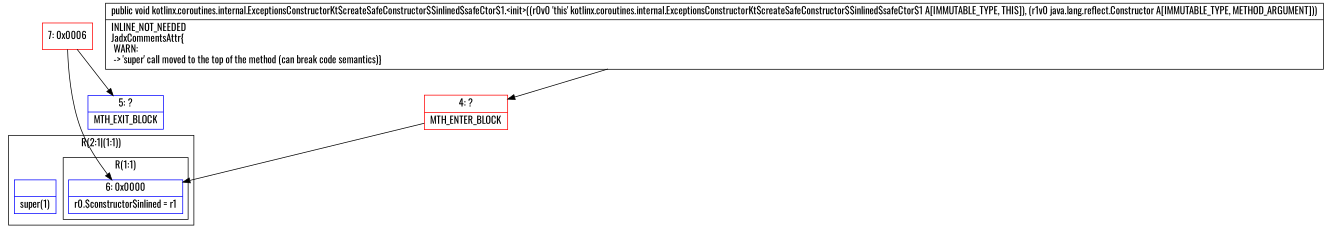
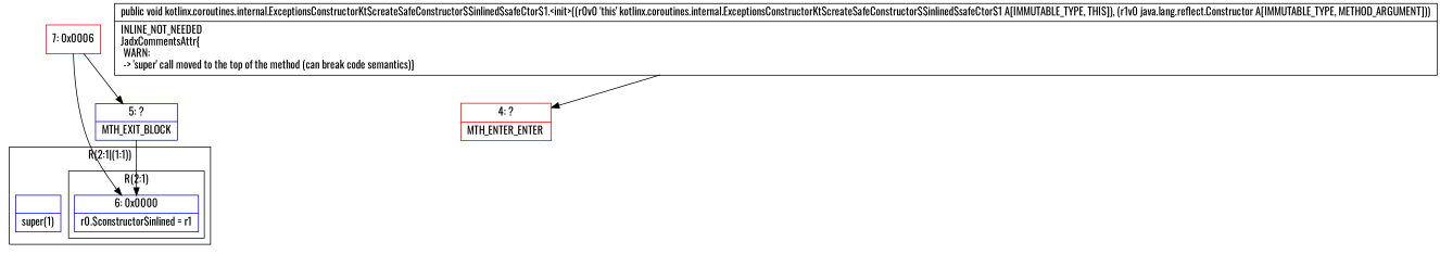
  digraph {
    fontname=Oswald
    node [color=blue fontname=Oswald shape=record]
    edge [fontname=Oswald]
    n1 [label="{6\:\ 0x0000|r0.$constructor$inlined = r1\l}"]
    n2 [label="{|super(1)\l}"]
    n3 [color=red label="{7\:\ 0x0006}"]
    n4 [label="{5\:\ ?|MTH_EXIT_BLOCK\l}"]
-   n5 [color=red label="{4\:\ ?|MTH_ENTER_BLOCK\l}"]
+   n5 [color=red label="{4\:\ ?|MTH_ENTER_ENTER\l}"]
    n6 [label="{public void kotlinx.coroutines.internal.ExceptionsConstructorKt$createSafeConstructor$$inlined$safeCtor$1.\<init\>((r0v0 'this' kotlinx.coroutines.internal.ExceptionsConstructorKt$createSafeConstructor$$inlined$safeCtor$1 A[IMMUTABLE_TYPE, THIS]), (r1v0 java.lang.reflect.Constructor A[IMMUTABLE_TYPE, METHOD_ARGUMENT]))  | INLINE_NOT_NEEDED\lJadxCommentsAttr\{\l WARN: \l \-\> 'super' call moved to the top of the method (can break code semantics)\}\l}" color=""]
    subgraph cluster_1 {
      label="R(2:1|(1:1))"
      n2
      subgraph cluster_2 {
-       label="R(1:1)"
+       label="R(2:1)"
        n1
      }
    }
    n3 -> n1
    n3 -> n4
-   n5 -> n1
+   n4 -> n1
    n6 -> n5
  }
